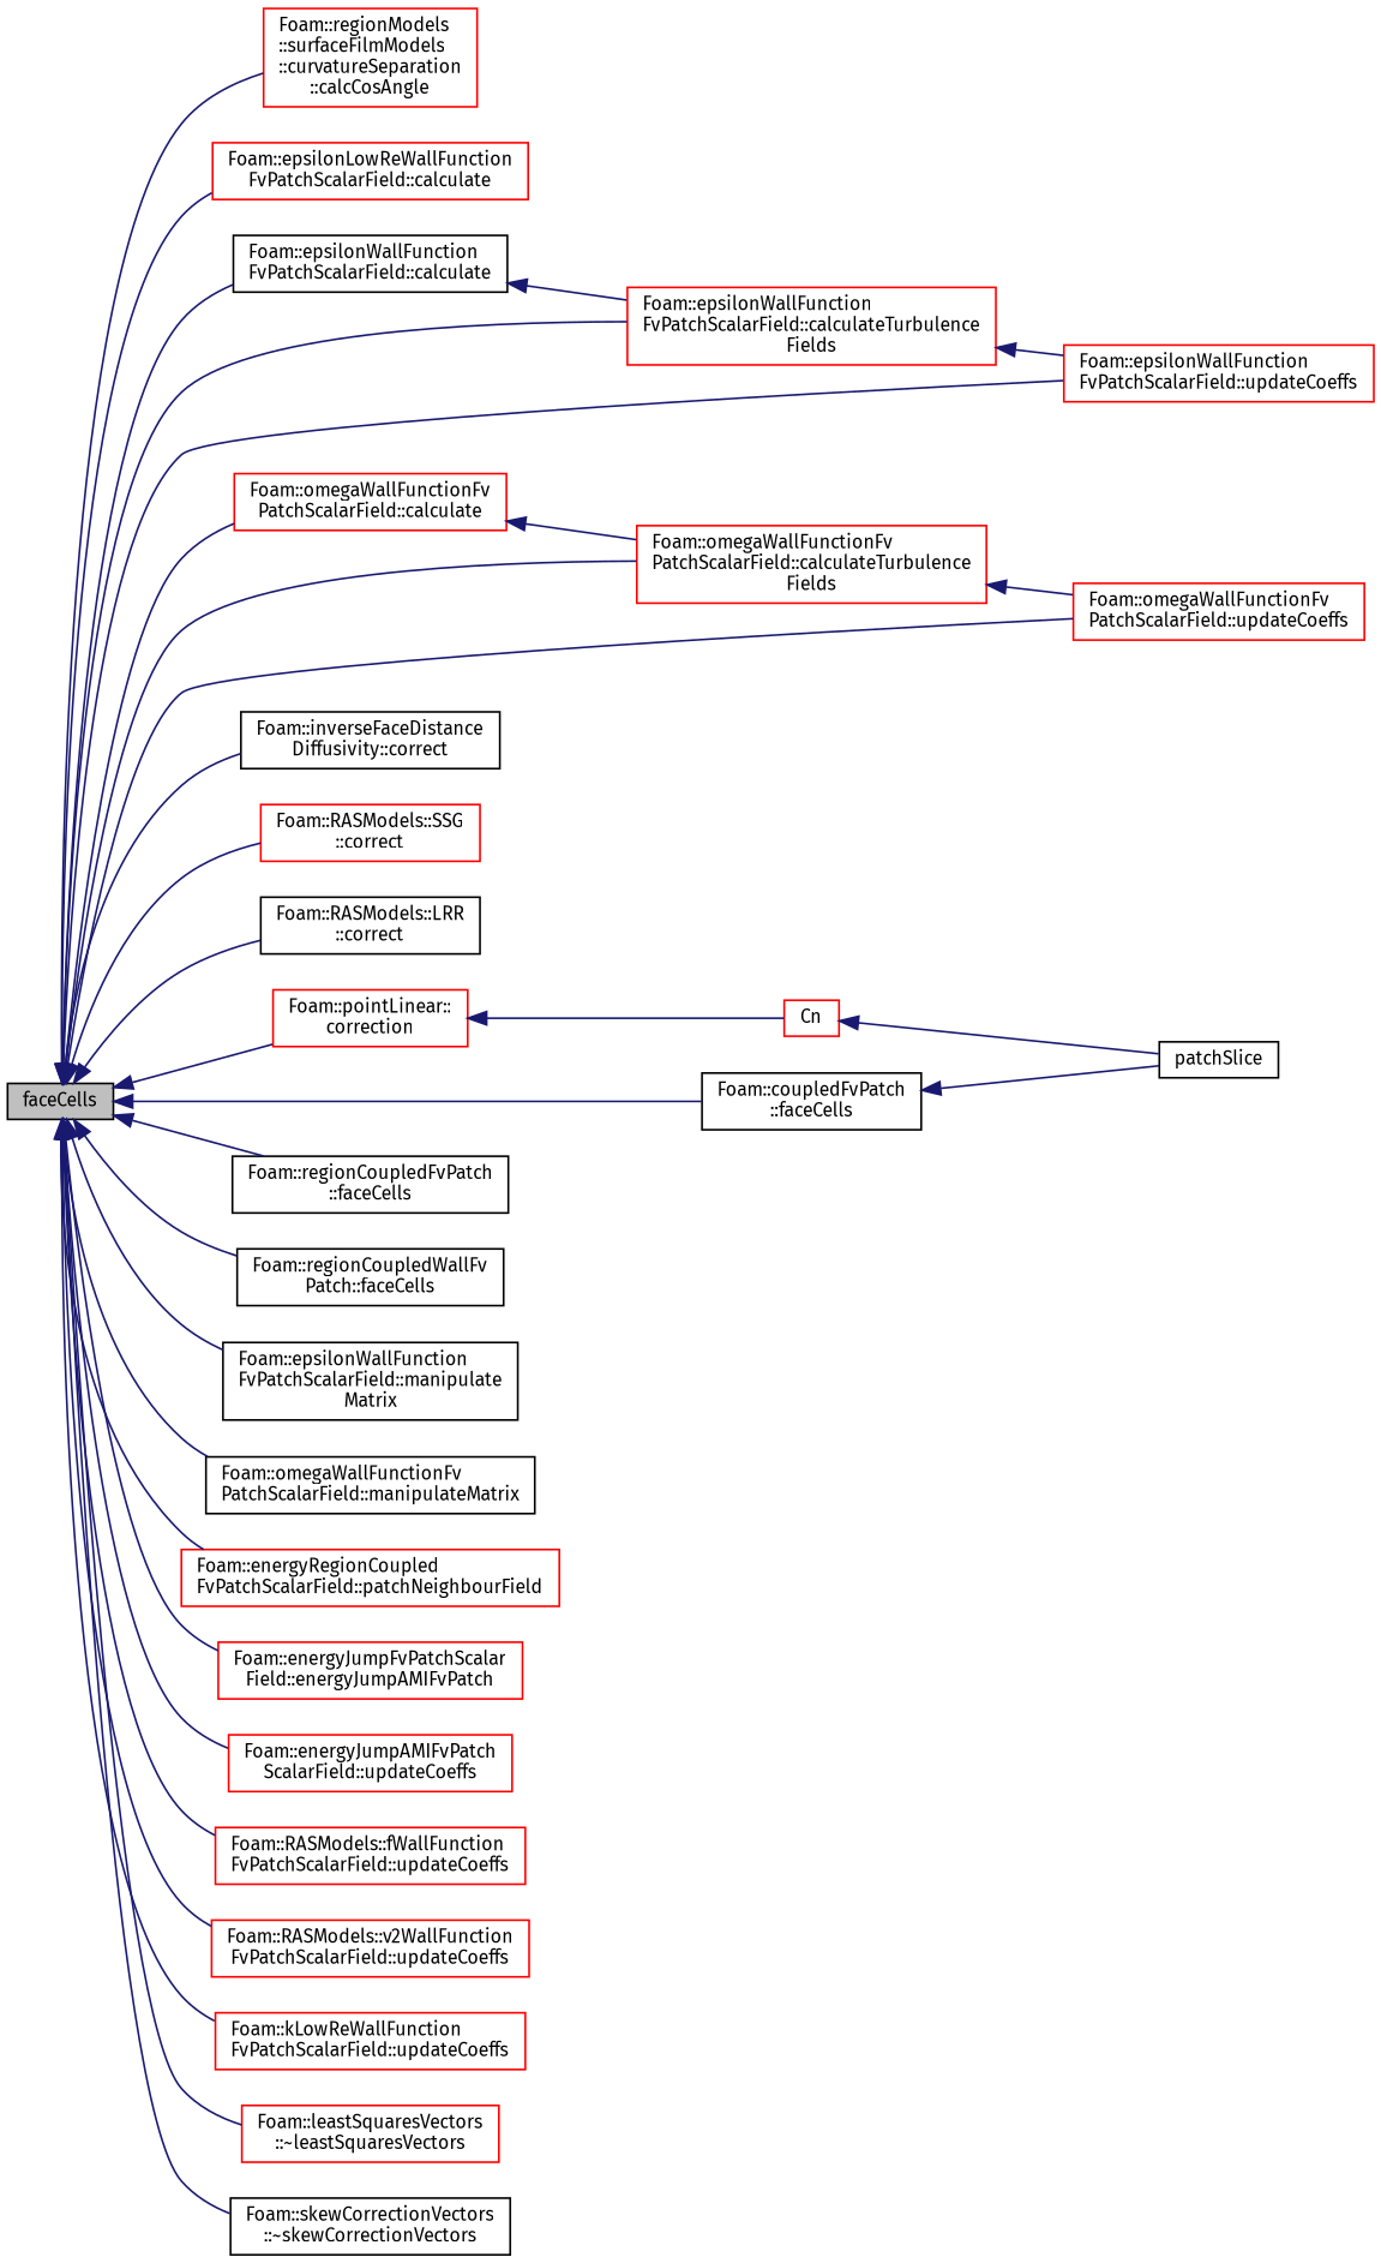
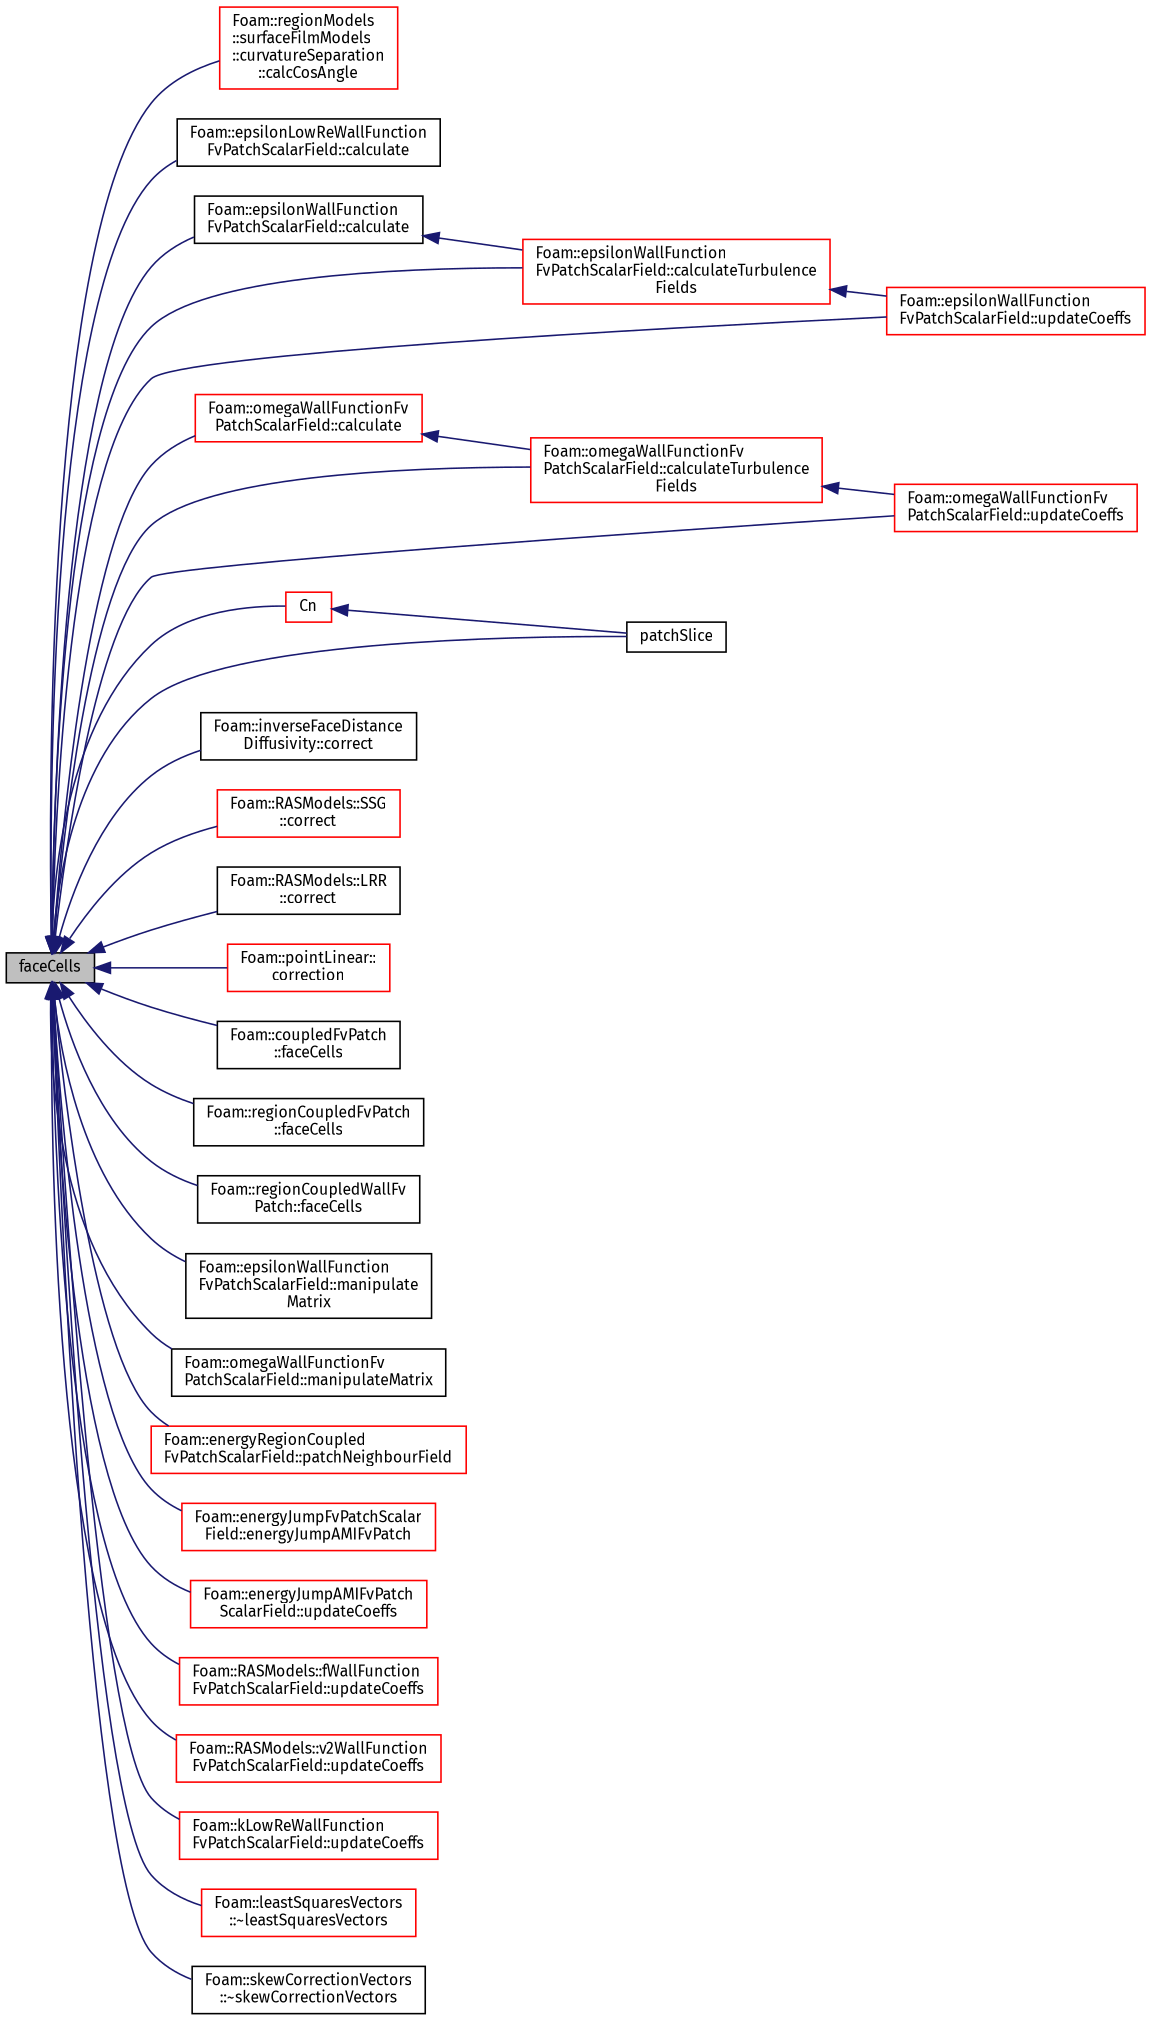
  digraph {
    fontname="Fira Sans"
    rankdir=LR
    node [color=red fontname="Fira Sans" fontsize=10 shape=record]
    edge [color=midnightblue dir=back fontname="Fira Sans" fontsize=10 labelfontname=Helvetica labelfontsize=10 style=solid]
    n1 [color=black fillcolor=grey75 fontcolor=black height=0.2 label=faceCells style=filled width=0.4]
    n2 [height=0.2 label="Foam::regionModels\l::surfaceFilmModels\l::curvatureSeparation\l::calcCosAngle" width=0.4]
-   n3 [height=0.2 label="Foam::epsilonLowReWallFunction\lFvPatchScalarField::calculate" width=0.4]
+   n3 [color=black height=0.2 label="Foam::epsilonLowReWallFunction\lFvPatchScalarField::calculate" width=0.4]
    n4 [color=black height=0.2 label="Foam::epsilonWallFunction\lFvPatchScalarField::calculate" width=0.4]
    n5 [height=0.2 label="Foam::epsilonWallFunction\lFvPatchScalarField::calculateTurbulence\lFields" width=0.4]
    n6 [height=0.2 label="Foam::epsilonWallFunction\lFvPatchScalarField::updateCoeffs" width=0.4]
    n7 [height=0.2 label="Foam::omegaWallFunctionFv\lPatchScalarField::calculate" width=0.4]
    n8 [height=0.2 label="Foam::omegaWallFunctionFv\lPatchScalarField::calculateTurbulence\lFields" width=0.4]
    n9 [height=0.2 label="Foam::omegaWallFunctionFv\lPatchScalarField::updateCoeffs" width=0.4]
    n10 [height=0.2 label=Cn width=0.4]
    n11 [color=black height=0.2 label=patchSlice width=0.4]
    n12 [color=black height=0.2 label="Foam::inverseFaceDistance\lDiffusivity::correct" width=0.4]
    n13 [height=0.2 label="Foam::RASModels::SSG\l::correct" width=0.4]
    n14 [color=black height=0.2 label="Foam::RASModels::LRR\l::correct" width=0.4]
    n15 [height=0.2 label="Foam::pointLinear::\lcorrection" width=0.4]
    n16 [color=black height=0.2 label="Foam::coupledFvPatch\l::faceCells" width=0.4]
    n17 [color=black height=0.2 label="Foam::regionCoupledFvPatch\l::faceCells" width=0.4]
    n18 [color=black height=0.2 label="Foam::regionCoupledWallFv\lPatch::faceCells" width=0.4]
    n19 [color=black height=0.2 label="Foam::epsilonWallFunction\lFvPatchScalarField::manipulate\lMatrix" width=0.4]
    n20 [color=black height=0.2 label="Foam::omegaWallFunctionFv\lPatchScalarField::manipulateMatrix" width=0.4]
    n21 [height=0.2 label="Foam::energyRegionCoupled\lFvPatchScalarField::patchNeighbourField" width=0.4]
    n22 [height=0.2 label="Foam::energyJumpFvPatchScalar\lField::energyJumpAMIFvPatch" width=0.4]
    n23 [height=0.2 label="Foam::energyJumpAMIFvPatch\lScalarField::updateCoeffs" width=0.4]
    n24 [height=0.2 label="Foam::RASModels::fWallFunction\lFvPatchScalarField::updateCoeffs" width=0.4]
    n25 [height=0.2 label="Foam::RASModels::v2WallFunction\lFvPatchScalarField::updateCoeffs" width=0.4]
    n26 [height=0.2 label="Foam::kLowReWallFunction\lFvPatchScalarField::updateCoeffs" width=0.4]
    n27 [height=0.2 label="Foam::leastSquaresVectors\l::~leastSquaresVectors" width=0.4]
    n28 [color=black height=0.2 label="Foam::skewCorrectionVectors\l::~skewCorrectionVectors" width=0.4]
    n1 -> n2
    n1 -> n3
    n1 -> n4
    n1 -> n5
    n1 -> n6
    n1 -> n7
    n1 -> n8
    n1 -> n9
-   n15 -> n10
-   n16 -> n11
+   n1 -> n10
+   n1 -> n11
    n1 -> n12
    n1 -> n13
    n1 -> n14
    n1 -> n15
    n1 -> n16
    n1 -> n17
    n1 -> n18
    n1 -> n19
    n1 -> n20
    n1 -> n21
    n1 -> n22
    n1 -> n23
    n1 -> n24
    n1 -> n25
    n1 -> n26
    n1 -> n27
    n1 -> n28
    n4 -> n5
    n5 -> n6
    n7 -> n8
    n8 -> n9
    n10 -> n11
  }
